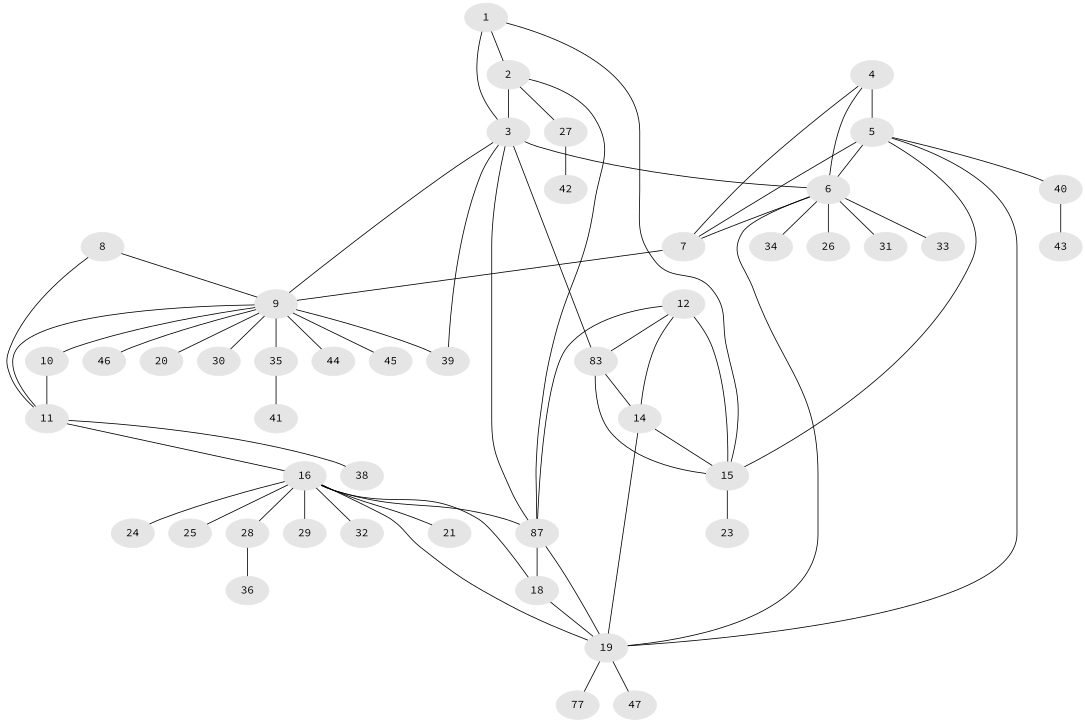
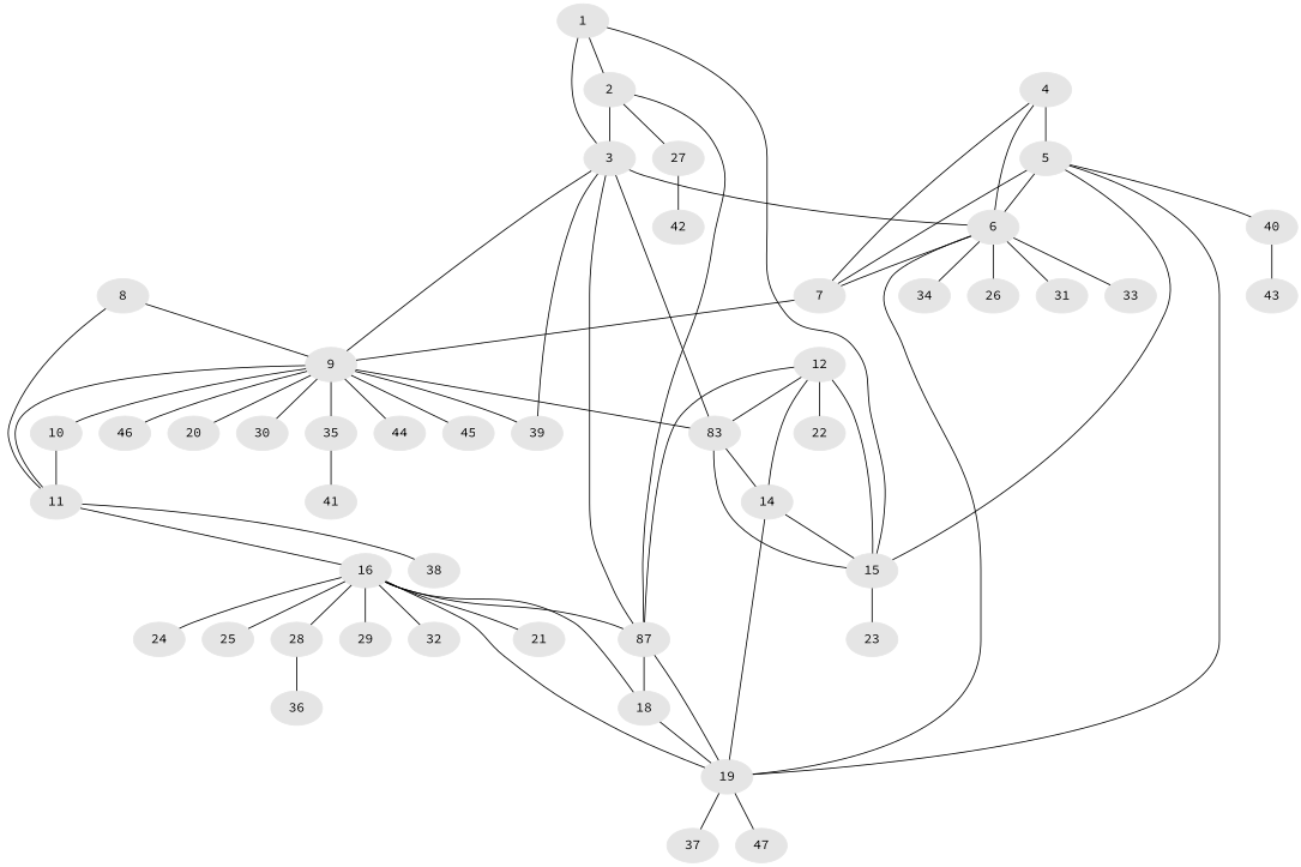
  graph {
    fontname="Source Code Pro"
    node [color=gray90 fontname="Source Code Pro" style=filled]
    edge [fontname="Source Code Pro" weight=1.0]
    1
    2
    3
    15
    n5 [label=87]
    27
    6
    9
    n9 [label=83]
    39
    23
    19
    18
    42
    7
    26
    31
    33
    34
    10
    11
    20
    30
    35
    44
    45
    46
    14
    4
    5
    40
-   37 [label=77]
+   37
    47
    43
    8
    16
    38
    41
    21
    24
    25
    28
    29
    32
    12
+   22
    36
    1 -- 2
    1 -- 3 [weight=2.0]
    1 -- 15
    2 -- 3 [weight=7.0]
    2 -- n5
    2 -- 27
    3 -- n5
    3 -- 6
    3 -- 9
    3 -- n9
    3 -- 39
    15 -- 23
    n5 -- 19
    n5 -- 18 [weight=4.0]
    27 -- 42
    6 -- 19
    6 -- 7
    6 -- 26
    6 -- 31 [weight=2.0]
    6 -- 33
    6 -- 34
+   9 -- n9
    9 -- 39
    9 -- 10
    9 -- 11
    9 -- 20
    9 -- 30
    9 -- 35
    9 -- 44
    9 -- 45
    9 -- 46
    n9 -- 15
    n9 -- 14
    19 -- 37
    19 -- 47
    18 -- 19
    7 -- 9
    10 -- 11
    11 -- 16
    11 -- 38
    35 -- 41
    14 -- 15
    14 -- 19
    4 -- 6
    4 -- 7
    4 -- 5 [weight=3.0]
    5 -- 15
    5 -- 6
    5 -- 19
    5 -- 7
    5 -- 40
    40 -- 43
    8 -- 9
    8 -- 11
    16 -- n5
    16 -- 19
    16 -- 18
    16 -- 21
    16 -- 24
    16 -- 25
    16 -- 28
    16 -- 29
    16 -- 32
    28 -- 36
    12 -- 15
    12 -- n5
    12 -- n9
    12 -- 14
+   12 -- 22 [weight=3.0]
  }
